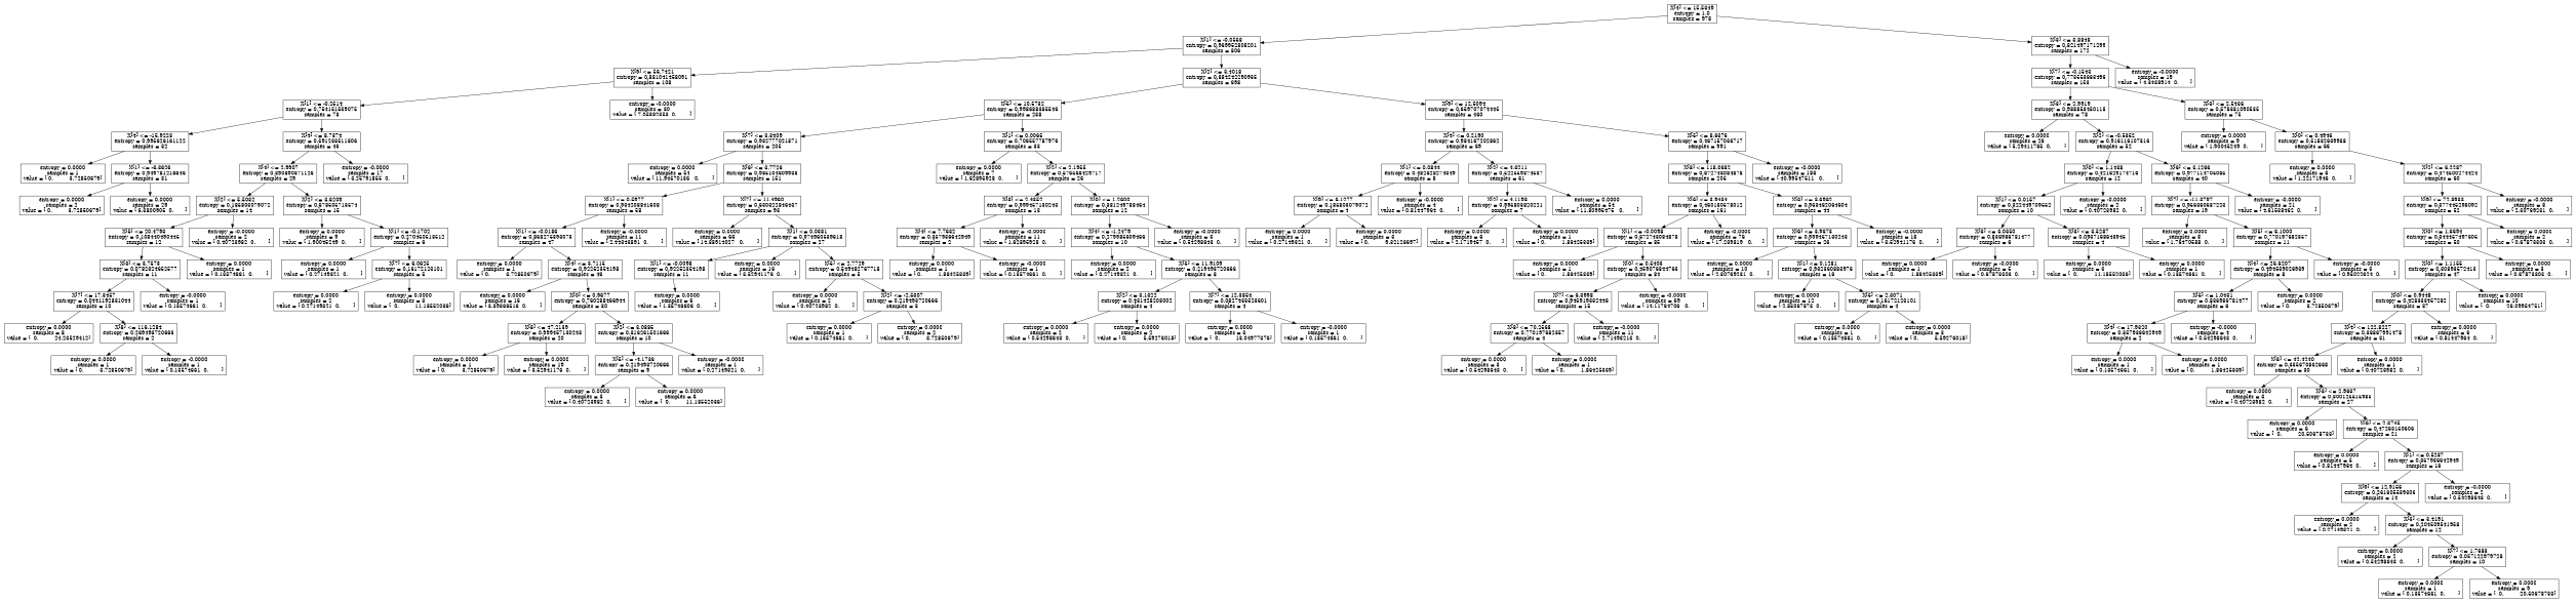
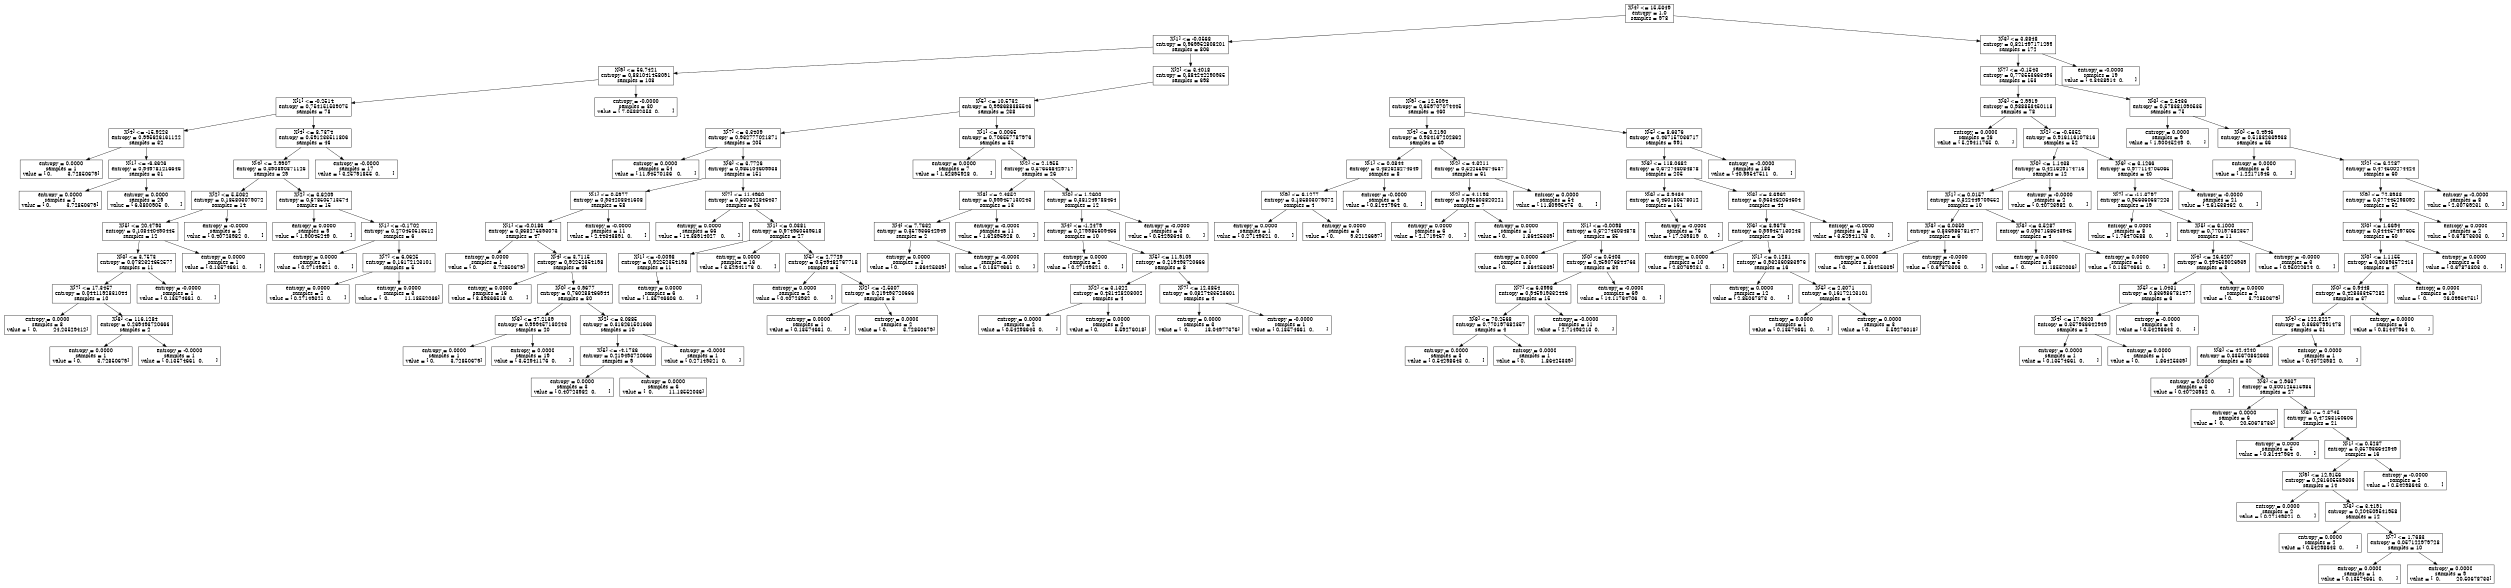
  digraph {
    node [shape=box]
    n1 [label="X[4] <= 15.5349\nentropy = 1.0\nsamples = 978"]
    n2 [label="X[1] <= -0.0568\nentropy = 0.969952808201\nsamples = 806"]
    n3 [label="X[3] <= 3.8848\nentropy = 0.821497171299\nsamples = 172"]
    n4 [label="X[9] <= 56.7421\nentropy = 0.881041458091\nsamples = 108"]
    n5 [label="X[2] <= 3.4018\nentropy = 0.884242290935\nsamples = 698"]
    n6 [label="X[7] <= -0.1543\nentropy = 0.773553663496\nsamples = 153"]
    n7 [label="entropy = -0.0000\nsamples = 19\nvalue = [ 4.3438914  0.       ]"]
    n8 [label="X[1] <= -0.2514\nentropy = 0.754151539075\nsamples = 78"]
    n9 [label="entropy = -0.0000\nsamples = 30\nvalue = [ 7.05882353  0.        ]"]
    n10 [label="X[5] <= 10.5732\nentropy = 0.998688385546\nsamples = 238"]
    n11 [label="X[9] <= 12.5094\nentropy = 0.659707074445\nsamples = 460"]
    n12 [label="X[4] <= -15.9223\nentropy = 0.995626161122\nsamples = 32"]
    n13 [label="X[4] <= 8.7374\nentropy = 0.591233511806\nsamples = 46"]
    n14 [label="entropy = 0.0000\nsamples = 1\nvalue = [ 0.          3.72850679]"]
    n15 [label="X[1] <= -6.3626\nentropy = 0.949781216646\nsamples = 31"]
    n16 [label="X[4] <= 2.9907\nentropy = 0.390890371126\nsamples = 29"]
    n17 [label="entropy = -0.0000\nsamples = 17\nvalue = [ 3.25791855  0.        ]"]
    n18 [label="entropy = 0.0000\nsamples = 2\nvalue = [ 0.          3.72850679]"]
    n19 [label="entropy = 0.0000\nsamples = 29\nvalue = [ 6.3800905  0.       ]"]
    n20 [label="X[2] <= 5.5032\nentropy = 0.185803079072\nsamples = 14"]
    n21 [label="X[2] <= 3.6209\nentropy = 0.678505713574\nsamples = 15"]
    n22 [label="X[5] <= 20.4793\nentropy = 0.108440490445\nsamples = 12"]
    n23 [label="entropy = -0.0000\nsamples = 2\nvalue = [ 0.40723982  0.        ]"]
    n24 [label="entropy = 0.0000\nsamples = 9\nvalue = [ 1.90045249  0.        ]"]
    n25 [label="X[1] <= -0.1702\nentropy = 0.270450513512\nsamples = 6"]
    n26 [label="X[3] <= 3.7573\nentropy = 0.0782324652577\nsamples = 11"]
    n27 [label="entropy = 0.0000\nsamples = 1\nvalue = [ 0.13574661  0.        ]"]
    n28 [label="X[7] <= 17.3457\nentropy = 0.0441192831044\nsamples = 10"]
    n29 [label="entropy = -0.0000\nsamples = 1\nvalue = [ 0.13574661  0.        ]"]
    n30 [label="entropy = 0.0000\nsamples = 8\nvalue = [  0.          24.23529412]"]
    n31 [label="X[8] <= 116.1284\nentropy = 0.269493720666\nsamples = 2"]
    n32 [label="entropy = 0.0000\nsamples = 1\nvalue = [ 0.          3.72850679]"]
    n33 [label="entropy = -0.0000\nsamples = 1\nvalue = [ 0.13574661  0.        ]"]
    n34 [label="entropy = 0.0000\nsamples = 1\nvalue = [ 0.27149321  0.        ]"]
    n35 [label="X[7] <= 6.0625\nentropy = 0.16172123101\nsamples = 5"]
    n36 [label="entropy = 0.0000\nsamples = 2\nvalue = [ 0.27149321  0.        ]"]
    n37 [label="entropy = 0.0000\nsamples = 3\nvalue = [  0.          11.18552036]"]
    n38 [label="X[7] <= 3.3409\nentropy = 0.932777021871\nsamples = 205"]
    n39 [label="X[1] <= 0.0065\nentropy = 0.706557787976\nsamples = 33"]
    n40 [label="X[4] <= 0.2190\nentropy = 0.984167202862\nsamples = 69"]
    n41 [label="X[5] <= 8.6376\nentropy = 0.467157036717\nsamples = 991"]
    n42 [label="entropy = 0.0000\nsamples = 54\nvalue = [ 11.94570136   0.        ]"]
    n43 [label="X[6] <= 3.7726\nentropy = 0.985104609938\nsamples = 151"]
    n44 [label="entropy = 0.0000\nsamples = 7\nvalue = [ 1.62895928  0.        ]"]
    n45 [label="X[2] <= 2.1955\nentropy = 0.576568429717\nsamples = 26"]
    n46 [label="X[1] <= 0.5977\nentropy = 0.934208841608\nsamples = 58"]
    n47 [label="X[7] <= 11.4960\nentropy = 0.630322846437\nsamples = 93"]
    n48 [label="X[1] <= -0.0186\nentropy = 0.868275393073\nsamples = 47"]
    n49 [label="entropy = -0.0000\nsamples = 11\nvalue = [ 2.44343891  0.        ]"]
    n50 [label="entropy = 0.0000\nsamples = 66\nvalue = [ 14.38914027   0.        ]"]
    n51 [label="X[1] <= 0.0381\nentropy = 0.974960539618\nsamples = 27"]
    n52 [label="entropy = 0.0000\nsamples = 1\nvalue = [ 0.          3.72850679]"]
    n53 [label="X[4] <= 3.7115\nentropy = 0.92252354198\nsamples = 46"]
    n54 [label="entropy = 0.0000\nsamples = 16\nvalue = [ 3.39366516  0.        ]"]
    n55 [label="X[0] <= 0.9677\nentropy = 0.760288466944\nsamples = 30"]
    n56 [label="X[8] <= 47.2139\nentropy = 0.999457130243\nsamples = 20"]
    n57 [label="X[2] <= 3.0885\nentropy = 0.316261501666\nsamples = 10"]
    n58 [label="entropy = 0.0000\nsamples = 1\nvalue = [ 0.          3.72850679]"]
    n59 [label="entropy = 0.0000\nsamples = 19\nvalue = [ 3.52941176  0.        ]"]
    n60 [label="X[5] <= -4.1736\nentropy = 0.219493720666\nsamples = 9"]
    n61 [label="entropy = -0.0000\nsamples = 1\nvalue = [ 0.27149321  0.        ]"]
    n62 [label="entropy = 0.0000\nsamples = 3\nvalue = [ 0.40723982  0.        ]"]
    n63 [label="entropy = 0.0000\nsamples = 6\nvalue = [  0.          11.18552036]"]
    n64 [label="X[1] <= -0.0098\nentropy = 0.92252354198\nsamples = 11"]
    n65 [label="entropy = 0.0000\nsamples = 16\nvalue = [ 3.52941176  0.        ]"]
    n66 [label="X[5] <= 2.7729\nentropy = 0.549482767718\nsamples = 5"]
    n67 [label="entropy = 0.0000\nsamples = 6\nvalue = [ 1.35746606  0.        ]"]
    n68 [label="entropy = 0.0000\nsamples = 2\nvalue = [ 0.40723982  0.        ]"]
    n69 [label="X[2] <= -2.5307\nentropy = 0.219493720666\nsamples = 3"]
    n70 [label="entropy = 0.0000\nsamples = 1\nvalue = [ 0.13574661  0.        ]"]
    n71 [label="entropy = 0.0000\nsamples = 2\nvalue = [ 0.          3.72850679]"]
    n72 [label="X[3] <= 2.4352\nentropy = 0.999457130243\nsamples = 13"]
    n73 [label="X[0] <= 1.2600\nentropy = 0.381249788464\nsamples = 12"]
    n74 [label="X[4] <= 7.7632\nentropy = 0.357936642949\nsamples = 2"]
    n75 [label="entropy = -0.0000\nsamples = 11\nvalue = [ 1.62895928  0.        ]"]
    n76 [label="X[4] <= -1.2479\nentropy = 0.279985609466\nsamples = 10"]
    n77 [label="entropy = -0.0000\nsamples = 3\nvalue = [ 0.54298643  0.        ]"]
    n78 [label="entropy = 0.0000\nsamples = 1\nvalue = [ 0.          1.86425339]"]
    n79 [label="entropy = -0.0000\nsamples = 1\nvalue = [ 0.13574661  0.        ]"]
    n80 [label="entropy = 0.0000\nsamples = 2\nvalue = [ 0.27149321  0.        ]"]
    n81 [label="X[5] <= 11.9109\nentropy = 0.219493720666\nsamples = 8"]
    n82 [label="X[2] <= 3.1322\nentropy = 0.431428208002\nsamples = 4"]
    n83 [label="X[7] <= 12.3854\nentropy = 0.0827433523601\nsamples = 4"]
    n84 [label="entropy = 0.0000\nsamples = 2\nvalue = [ 0.54298643  0.        ]"]
    n85 [label="entropy = 0.0000\nsamples = 2\nvalue = [ 0.          5.59276018]"]
    n86 [label="entropy = 0.0000\nsamples = 3\nvalue = [  0.          13.04977376]"]
    n87 [label="entropy = -0.0000\nsamples = 1\nvalue = [ 0.13574661  0.        ]"]
    n88 [label="X[1] <= 0.0844\nentropy = 0.482628274349\nsamples = 8"]
    n89 [label="X[2] <= 4.3211\nentropy = 0.522559374537\nsamples = 61"]
    n90 [label="X[8] <= 118.0682\nentropy = 0.672743084878\nsamples = 205"]
    n91 [label="entropy = -0.0000\nsamples = 186\nvalue = [ 40.99547511   0.        ]"]
    n92 [label="X[9] <= 6.1277\nentropy = 0.185803079072\nsamples = 4"]
    n93 [label="entropy = -0.0000\nsamples = 4\nvalue = [ 0.81447964  0.        ]"]
    n94 [label="X[2] <= 4.1198\nentropy = 0.995803820221\nsamples = 7"]
    n95 [label="entropy = 0.0000\nsamples = 54\nvalue = [ 11.80995475   0.        ]"]
    n96 [label="entropy = 0.0000\nsamples = 1\nvalue = [ 0.27149321  0.        ]"]
    n97 [label="entropy = 0.0000\nsamples = 3\nvalue = [ 0.          9.32126697]"]
    n98 [label="entropy = 0.0000\nsamples = 6\nvalue = [ 2.1719457  0.       ]"]
    n99 [label="entropy = 0.0000\nsamples = 1\nvalue = [ 0.          1.86425339]"]
    n100 [label="X[6] <= 3.9434\nentropy = 0.460180578012\nsamples = 161"]
    n101 [label="X[3] <= 3.6962\nentropy = 0.963462064604\nsamples = 44"]
    n102 [label="X[1] <= -0.0098\nentropy = 0.672743084878\nsamples = 85"]
    n103 [label="entropy = -0.0000\nsamples = 76\nvalue = [ 17.239819   0.      ]"]
    n104 [label="X[6] <= 3.9673\nentropy = 0.999457130243\nsamples = 26"]
    n105 [label="entropy = -0.0000\nsamples = 18\nvalue = [ 3.52941176  0.        ]"]
    n106 [label="entropy = 0.0000\nsamples = 1\nvalue = [ 0.          1.86425339]"]
    n107 [label="X[0] <= 0.5403\nentropy = 0.459076844763\nsamples = 84"]
    n108 [label="X[7] <= 6.3998\nentropy = 0.945919332446\nsamples = 15"]
    n109 [label="entropy = -0.0000\nsamples = 69\nvalue = [ 14.11764706   0.        ]"]
    n110 [label="X[8] <= 70.2568\nentropy = 0.770197682357\nsamples = 4"]
    n111 [label="entropy = -0.0000\nsamples = 11\nvalue = [ 2.71493213  0.        ]"]
    n112 [label="entropy = 0.0000\nsamples = 3\nvalue = [ 0.54298643  0.        ]"]
    n113 [label="entropy = 0.0000\nsamples = 1\nvalue = [ 0.          1.86425339]"]
    n114 [label="entropy = 0.0000\nsamples = 10\nvalue = [ 2.30769231  0.        ]"]
    n115 [label="X[1] <= 0.1281\nentropy = 0.932360883976\nsamples = 16"]
    n116 [label="entropy = 0.0000\nsamples = 12\nvalue = [ 2.85067873  0.        ]"]
    n117 [label="X[5] <= 2.3071\nentropy = 0.16172123101\nsamples = 4"]
    n118 [label="entropy = 0.0000\nsamples = 1\nvalue = [ 0.13574661  0.        ]"]
    n119 [label="entropy = 0.0000\nsamples = 3\nvalue = [ 0.          5.59276018]"]
    n120 [label="X[3] <= 2.9919\nentropy = 0.988853450118\nsamples = 78"]
    n121 [label="X[3] <= 2.5436\nentropy = 0.578381090535\nsamples = 75"]
    n122 [label="entropy = 0.0000\nsamples = 26\nvalue = [ 5.29411765  0.        ]"]
    n123 [label="X[2] <= -0.5352\nentropy = 0.916116107316\nsamples = 52"]
    n124 [label="entropy = 0.0000\nsamples = 9\nvalue = [ 1.90045249  0.        ]"]
    n125 [label="X[0] <= 0.4946\nentropy = 0.51832639938\nsamples = 66"]
    n126 [label="X[0] <= 1.1438\nentropy = 0.421629174716\nsamples = 12"]
    n127 [label="X[6] <= 3.1266\nentropy = 0.977114705065\nsamples = 40"]
    n128 [label="X[1] <= 0.0157\nentropy = 0.322449709552\nsamples = 10"]
    n129 [label="entropy = -0.0000\nsamples = 2\nvalue = [ 0.40723982  0.        ]"]
    n130 [label="X[7] <= -11.3797\nentropy = 0.956360687223\nsamples = 19"]
    n131 [label="entropy = -0.0000\nsamples = 21\nvalue = [ 4.61538462  0.        ]"]
    n132 [label="X[3] <= 3.0350\nentropy = 0.836986781477\nsamples = 6"]
    n133 [label="X[3] <= 3.5287\nentropy = 0.0937168643945\nsamples = 4"]
    n134 [label="entropy = 0.0000\nsamples = 1\nvalue = [ 0.          1.86425339]"]
    n135 [label="entropy = -0.0000\nsamples = 5\nvalue = [ 0.67873303  0.        ]"]
    n136 [label="entropy = 0.0000\nsamples = 3\nvalue = [  0.          11.18552036]"]
    n137 [label="entropy = 0.0000\nsamples = 1\nvalue = [ 0.13574661  0.        ]"]
    n138 [label="entropy = 0.0000\nsamples = 8\nvalue = [ 1.76470588  0.        ]"]
    n139 [label="X[5] <= 6.1000\nentropy = 0.770197682357\nsamples = 11"]
    n140 [label="X[4] <= 26.6207\nentropy = 0.494539026939\nsamples = 8"]
    n141 [label="entropy = -0.0000\nsamples = 3\nvalue = [ 0.95022624  0.        ]"]
    n142 [label="X[5] <= 1.0431\nentropy = 0.836986781477\nsamples = 6"]
    n143 [label="entropy = 0.0000\nsamples = 2\nvalue = [ 0.          3.72850679]"]
    n144 [label="X[4] <= 17.9320\nentropy = 0.357936642949\nsamples = 2"]
    n145 [label="entropy = -0.0000\nsamples = 4\nvalue = [ 0.54298643  0.        ]"]
    n146 [label="entropy = 0.0000\nsamples = 1\nvalue = [ 0.13574661  0.        ]"]
    n147 [label="entropy = 0.0000\nsamples = 1\nvalue = [ 0.          1.86425339]"]
    n148 [label="entropy = 0.0000\nsamples = 6\nvalue = [ 1.22171946  0.        ]"]
    n149 [label="X[2] <= 6.2287\nentropy = 0.474500274424\nsamples = 60"]
    n150 [label="X[9] <= 72.8933\nentropy = 0.377445298092\nsamples = 52"]
    n151 [label="entropy = -0.0000\nsamples = 8\nvalue = [ 2.30769231  0.        ]"]
    n152 [label="X[0] <= 1.6694\nentropy = 0.344457497605\nsamples = 50"]
    n153 [label="entropy = 0.0000\nsamples = 2\nvalue = [ 0.67873303  0.        ]"]
    n154 [label="X[0] <= 1.1155\nentropy = 0.30893572413\nsamples = 47"]
    n155 [label="entropy = 0.0000\nsamples = 3\nvalue = [ 0.67873303  0.        ]"]
    n156 [label="X[0] <= 0.9448\nentropy = 0.428333457282\nsamples = 37"]
    n157 [label="entropy = 0.0000\nsamples = 10\nvalue = [  0.          26.09954751]"]
    n158 [label="X[4] <= 122.8227\nentropy = 0.36867991478\nsamples = 31"]
    n159 [label="entropy = 0.0000\nsamples = 6\nvalue = [ 0.81447964  0.        ]"]
    n160 [label="X[8] <= 42.4240\nentropy = 0.335670862668\nsamples = 30"]
    n161 [label="entropy = 0.0000\nsamples = 1\nvalue = [ 0.40723982  0.        ]"]
    n162 [label="entropy = 0.0000\nsamples = 3\nvalue = [ 0.40723982  0.        ]"]
    n163 [label="X[3] <= 2.9637\nentropy = 0.300125515985\nsamples = 27"]
    n164 [label="entropy = 0.0000\nsamples = 6\nvalue = [  0.          20.50678733]"]
    n165 [label="X[6] <= 2.3745\nentropy = 0.47263150606\nsamples = 21"]
    n166 [label="entropy = 0.0000\nsamples = 5\nvalue = [ 0.81447964  0.        ]"]
    n167 [label="X[1] <= 0.5287\nentropy = 0.357936642949\nsamples = 16"]
    n168 [label="X[9] <= 12.9156\nentropy = 0.261605539306\nsamples = 14"]
    n169 [label="entropy = -0.0000\nsamples = 2\nvalue = [ 0.54298643  0.        ]"]
    n170 [label="entropy = 0.0000\nsamples = 2\nvalue = [ 0.27149321  0.        ]"]
    n171 [label="X[3] <= 3.4191\nentropy = 0.204509541958\nsamples = 12"]
    n172 [label="entropy = 0.0000\nsamples = 2\nvalue = [ 0.54298643  0.        ]"]
    n173 [label="X[7] <= 1.7683\nentropy = 0.057122979728\nsamples = 10"]
    n174 [label="entropy = 0.0000\nsamples = 1\nvalue = [ 0.13574661  0.        ]"]
    n175 [label="entropy = 0.0000\nsamples = 9\nvalue = [  0.          20.50678733]"]
    n1 -> n2
    n1 -> n3
    n2 -> n4
    n2 -> n5
    n3 -> n6
    n3 -> n7
    n4 -> n8
    n4 -> n9
    n5 -> n10
-   n5 -> n11
    n6 -> n120
    n6 -> n121
    n8 -> n12
    n8 -> n13
    n10 -> n38
    n10 -> n39
    n11 -> n40
    n11 -> n41
    n12 -> n14
    n12 -> n15
    n13 -> n16
    n13 -> n17
    n15 -> n18
    n15 -> n19
    n16 -> n20
    n16 -> n21
    n20 -> n22
    n20 -> n23
    n21 -> n24
    n21 -> n25
    n22 -> n26
    n22 -> n27
    n25 -> n34
    n25 -> n35
    n26 -> n28
    n26 -> n29
    n28 -> n30
    n28 -> n31
    n31 -> n32
    n31 -> n33
    n35 -> n36
    n35 -> n37
    n38 -> n42
    n38 -> n43
    n39 -> n44
    n39 -> n45
    n40 -> n88
    n40 -> n89
    n41 -> n90
    n41 -> n91
    n43 -> n46
    n43 -> n47
    n45 -> n72
    n45 -> n73
    n46 -> n48
    n46 -> n49
    n47 -> n50
    n47 -> n51
    n48 -> n52
    n48 -> n53
    n51 -> n64
    n51 -> n65
    n51 -> n66
    n53 -> n54
    n53 -> n55
    n55 -> n56
    n55 -> n57
    n56 -> n58
    n56 -> n59
    n57 -> n60
    n57 -> n61
    n60 -> n62
    n60 -> n63
    n64 -> n67
    n66 -> n68
    n66 -> n69
    n69 -> n70
    n69 -> n71
    n72 -> n74
    n72 -> n75
    n73 -> n76
    n73 -> n77
    n74 -> n78
    n74 -> n79
    n76 -> n80
    n76 -> n81
    n81 -> n82
    n81 -> n83
    n82 -> n84
    n82 -> n85
    n83 -> n86
    n83 -> n87
    n88 -> n92
    n88 -> n93
    n89 -> n94
    n89 -> n95
    n90 -> n100
    n90 -> n101
    n92 -> n96
    n92 -> n97
    n94 -> n98
    n94 -> n99
-   n100 -> n102
    n100 -> n103
    n101 -> n104
    n101 -> n105
    n102 -> n106
    n102 -> n107
    n104 -> n114
    n104 -> n115
    n107 -> n108
    n107 -> n109
    n108 -> n110
    n108 -> n111
    n110 -> n112
    n110 -> n113
    n115 -> n116
    n115 -> n117
    n117 -> n118
    n117 -> n119
    n120 -> n122
    n120 -> n123
    n121 -> n124
    n121 -> n125
    n123 -> n126
    n123 -> n127
    n125 -> n148
    n125 -> n149
    n126 -> n128
    n126 -> n129
    n127 -> n130
    n127 -> n131
    n128 -> n132
    n128 -> n133
    n130 -> n138
    n130 -> n139
    n132 -> n134
    n132 -> n135
    n133 -> n136
    n133 -> n137
    n139 -> n140
    n139 -> n141
    n140 -> n142
    n140 -> n143
    n142 -> n144
    n142 -> n145
    n144 -> n146
    n144 -> n147
    n149 -> n150
    n149 -> n151
    n150 -> n152
    n150 -> n153
    n152 -> n154
    n152 -> n155
    n154 -> n156
    n154 -> n157
    n156 -> n158
    n156 -> n159
    n158 -> n160
    n158 -> n161
    n160 -> n162
    n160 -> n163
    n163 -> n164
    n163 -> n165
    n165 -> n166
    n165 -> n167
    n167 -> n168
    n167 -> n169
    n168 -> n170
    n168 -> n171
    n171 -> n172
    n171 -> n173
    n173 -> n174
    n173 -> n175
  }
